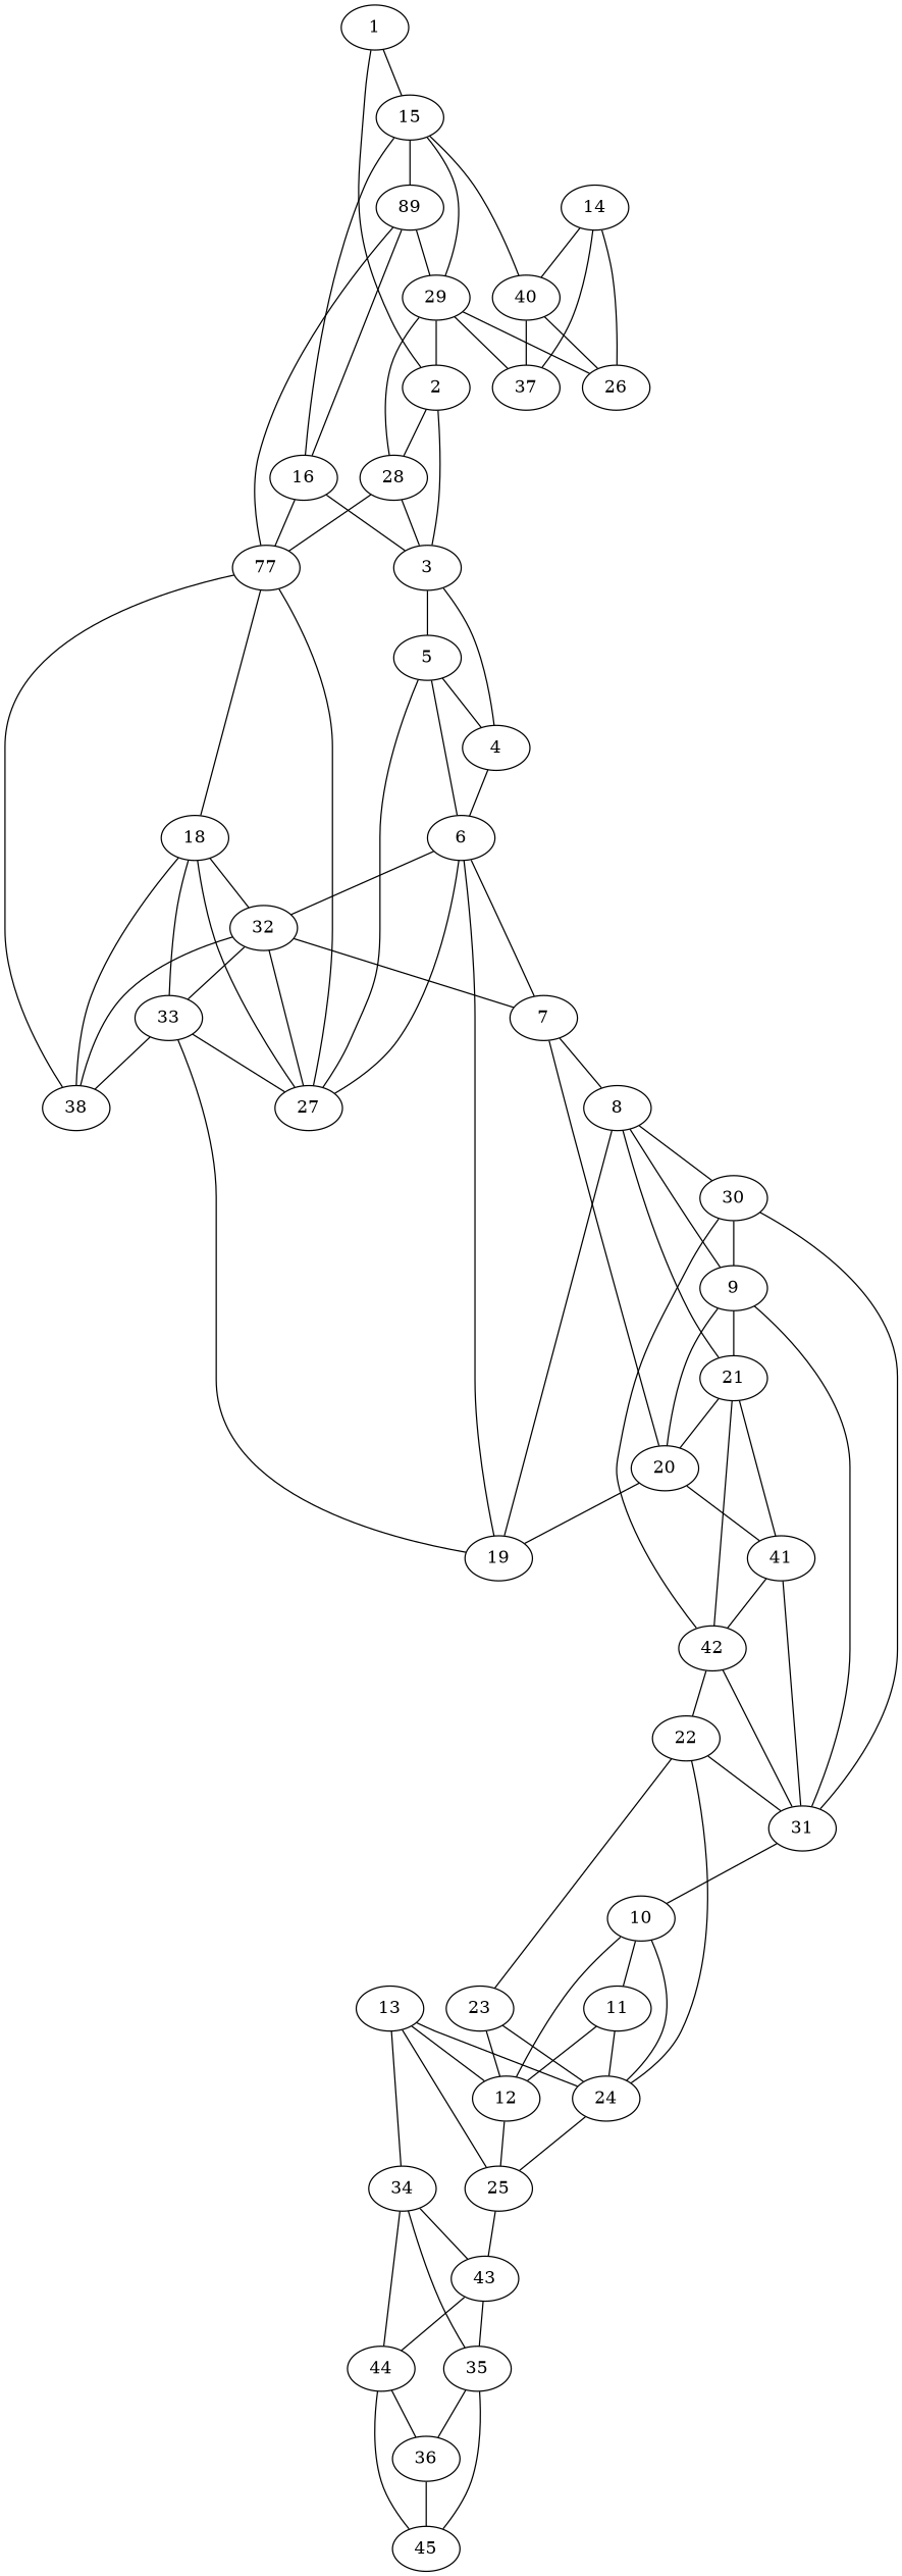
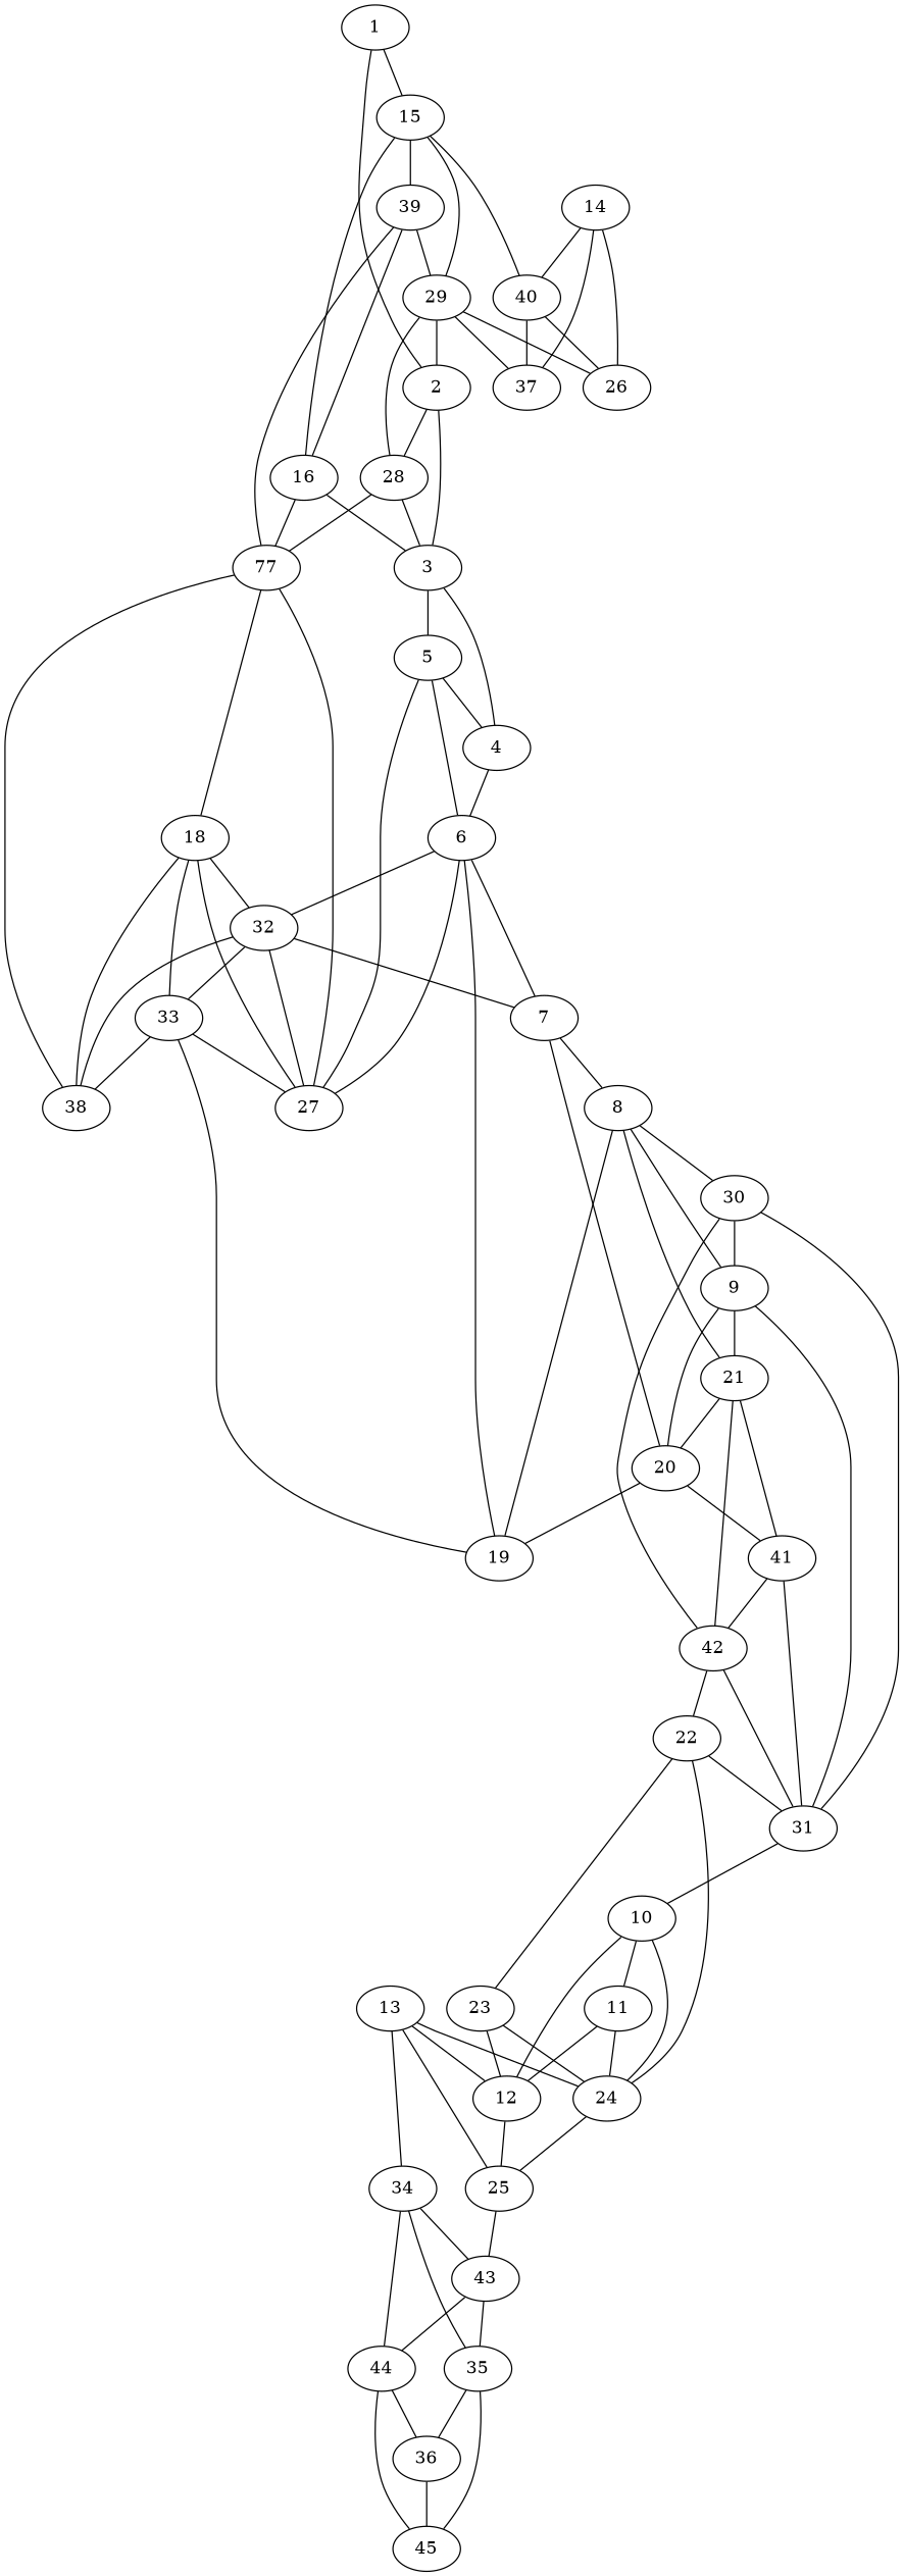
  graph {
    node [aaLength=5 sequence=APGDVADVSRALRLT type=0]
    edge [distance0=2.0 frequency=1 type0=2]
    1 [aaLength=15]
    15 [aaLength=13 sequence=HEGHLALVRAAKR]
    2 [aaLength=13 sequence=HEGHLALVRAAKR]
    40 [aaLength=7 sequence=RVMLVPT type=1]
    29 [aaLength=7 sequence=RVMLVPT type=1]
-   39 [aaLength=7 sequence=SVVVVSI type=1 label=89]
+   39 [aaLength=7 sequence=SVVVVSI type=1]
    3 [sequence=NPMQF]
    28 [aaLength=7 sequence=SVVVVSI type=1]
    26 [aaLength=3 sequence=NVY type=1]
    37 [aaLength=3 sequence=NVY type=1]
    n11 [aaLength=12 label=77 sequence=TPDDDLAQLRAE]
    16 [sequence=NPMQF]
    5 [aaLength=12 sequence=TPDDDLAQLRAE]
    4 [aaLength=6 sequence=GDLDAY]
    27 [aaLength=3 sequence=IAF type=1]
    6 [aaLength=6 sequence=TTAAMY]
    18 [aaLength=6 sequence=TTAAMY]
    38 [aaLength=3 sequence=IAF type=1]
    32 [aaLength=3 sequence=TVQ type=1]
    7 [aaLength=10 sequence=GPLAAELEGG]
    19 [aaLength=10 sequence=GPLAAELEGG]
    8 [aaLength=18 sequence=THFAGVLTVVLKLLQIVR]
    20 [aaLength=18 sequence=THFAGVLTVVLKLLQIVR]
    33 [aaLength=3 sequence=TVQ type=1]
    30 [sequence=RVFFG type=1]
    41 [sequence=RVFFG type=1]
    9 [aaLength=15 sequence=DYQQLVLIRQLVADF]
    31 [sequence=AVVGV type=1]
    21 [aaLength=15 sequence=DYQQLVLIRQLVADF]
    42 [sequence=AVVGV type=1]
    10 [aaLength=7 sequence=SSRNRYL]
    22 [sequence=RNRYL]
    12 [aaLength=14 sequence=VALSAALTAAAHAA]
    11 [aaLength=8 sequence=DPAQRAAA]
    24 [aaLength=14 sequence=VALSAALTAAAHAA]
    25 [aaLength=15 sequence=GAQAALDAARAVLDA]
    43 [aaLength=9 sequence=AVDYLELRD type=1]
    35 [aaLength=10 sequence=SGRLLVAARL type=1]
    44 [aaLength=11 sequence=GSGRLLVAARL type=1]
    13 [aaLength=15 sequence=GAQAALDAARAVLDA]
    34 [aaLength=9 sequence=AVDYLELRD type=1]
    36 [aaLength=10 sequence=TRLLDNIAIE type=1]
    45 [aaLength=11 sequence=TRLLDNIAIEI type=1]
    14 [aaLength=15]
    23 [aaLength=8 sequence=DPAQRAAA]
    1 -- 15 [distance0=37.25215 type0=3]
    1 -- 2 [distance0=30.5668]
    15 -- 40 [distance0=25.13973 type0=3]
    15 -- 29 [distance0=25.13973]
    15 -- 39 [distance0=3.0 type0=4]
    2 -- 3 [distance0=28.91799]
    2 -- 28 [distance0=3.0 type0=4]
    40 -- 26 [distance0=21.0]
    40 -- 37 [distance0=21.0 type0=3]
    29 -- 2 [distance0=4.0 type0=4]
    29 -- 26 [distance0=21.0]
    29 -- 37 [distance0=21.0 type0=3]
    39 -- 29 [distance0=27.0 type0=3]
    39 -- n11 [distance0=26.66041]
    39 -- 16 [type0=4]
    3 -- 5 [distance0=25.76806 type0=3]
    3 -- 4 [distance0=11.32107 distance1=3.0 frequency=2 type0=1 type1=4]
    28 -- 29 [distance0=27.0 type0=3]
    28 -- 3 [type0=4]
    28 -- n11 [distance0=26.66041]
    n11 -- 27 [distance0=17.62889 type0=1]
    n11 -- 18 [distance0=24.7792 type0=3]
    n11 -- 38 [distance0=17.62889 distance1=3.0 frequency=2 type1=4]
    16 -- 15 [distance0=31.20806 type0=3]
    16 -- 3 [distance0=25.02411 type0=1]
    16 -- n11 [distance0=27.72733 distance1=11.0 frequency=2 type1=4]
    5 -- 4 [distance0=21.14075 type0=1]
    5 -- 27 [distance0=3.0 type0=4]
    4 -- 6 [distance0=29.92054 type0=3]
    27 -- 6 [type0=4]
    27 -- 32 [distance0=17.0]
    6 -- 5 [distance0=22.37065 type0=1]
    6 -- 32 [distance0=6.0 type0=4]
    6 -- 7 [distance0=29.13166 type0=3]
    6 -- 19 [distance0=28.38338]
    18 -- 27 [distance0=22.12288 type0=1]
    18 -- 38 [distance0=22.12288]
    18 -- 32 [distance0=24.6662 type0=3]
    18 -- 33 [distance0=6.0 type0=4]
    38 -- 32 [distance0=17.0]
    32 -- 7 [distance0=1.0 type0=4]
    32 -- 33 [distance0=0.0 type0=1]
    7 -- 8 [distance0=21.47382 distance1=3.0 frequency=2 type1=4]
    7 -- 20 [distance0=22.76407 type0=3]
    8 -- 19 [distance0=19.92184]
    8 -- 30 [type0=4]
    20 -- 19 [distance0=19.99624]
    20 -- 41 [type0=4]
    33 -- 27 [distance0=17.0]
    33 -- 38 [distance0=17.0 type0=3]
    33 -- 19 [distance0=1.0 type0=4]
    30 -- 9 [type0=4]
    30 -- 31 [distance0=26.0]
    41 -- 31 [distance0=26.0]
    41 -- 21 [type0=4]
    41 -- 42 [distance0=26.0 type0=3]
    9 -- 8 [distance0=28.14792]
    9 -- 20 [distance0=28.74015 type0=3]
    9 -- 31 [distance0=4.0 type0=4]
    9 -- 21 [distance0=3.539224 type0=1]
    31 -- 42 [distance0=0.0 type0=1]
    31 -- 10 [distance0=11.0 type0=4]
    21 -- 8 [distance0=28.7898 type0=3]
    21 -- 20 [distance0=28.1946]
    21 -- 42 [distance0=4.0 type0=4]
    42 -- 30 [distance0=26.0]
    42 -- 22 [distance0=13.0 type0=4]
    10 -- 12 [distance0=21.89451]
    10 -- 11 [distance0=10.43396 distance1=0.0 frequency=2 type0=1 type1=5]
    10 -- 24 [distance0=29.19726 type0=3]
    22 -- 31 [distance0=26.7557 type0=3]
    22 -- 24 [distance0=23.73271]
    22 -- 23 [distance0=8.894794 distance1=0.0 frequency=2 type0=1 type1=5]
    12 -- 25 [distance0=17.37083]
    11 -- 12 [distance0=19.46228 distance1=0.0 frequency=2 type1=5]
    11 -- 24 [distance0=30.32725 type0=3]
    24 -- 25 [distance0=17.13337 distance1=2.0 frequency=2 type1=4]
    25 -- 43 [distance0=4.0 type0=4]
    43 -- 35 [distance0=19.0 type0=3]
    43 -- 44 [distance0=18.0 distance1=9.0 frequency=2 type1=4]
    35 -- 36 [distance0=12.0 distance1=2.0 frequency=2 type1=4]
    44 -- 36 [distance0=13.0]
    44 -- 45 [distance0=13.0 distance1=2.0 frequency=2 type0=3 type1=4]
    13 -- 12 [distance0=17.58177]
    13 -- 24 [distance0=23.36147 type0=3]
    13 -- 25 [distance0=11.12767 type0=1]
    13 -- 34 [distance0=4.0 type0=4]
    34 -- 43 [distance0=0.0 type0=1]
    34 -- 35 [distance0=19.0 distance1=10.0 frequency=2 type0=3 type1=4]
    34 -- 44 [distance0=18.0]
    36 -- 45 [distance0=0.0 type0=1]
    45 -- 35 [distance0=12.0]
    14 -- 40 [type0=4]
    14 -- 26 [distance0=20.79252 type0=1]
    14 -- 37 [distance0=20.79252]
    23 -- 12 [distance0=26.67805 type0=3]
    23 -- 24 [distance0=19.65726 distance1=0.0 frequency=2 type1=5]
  }
